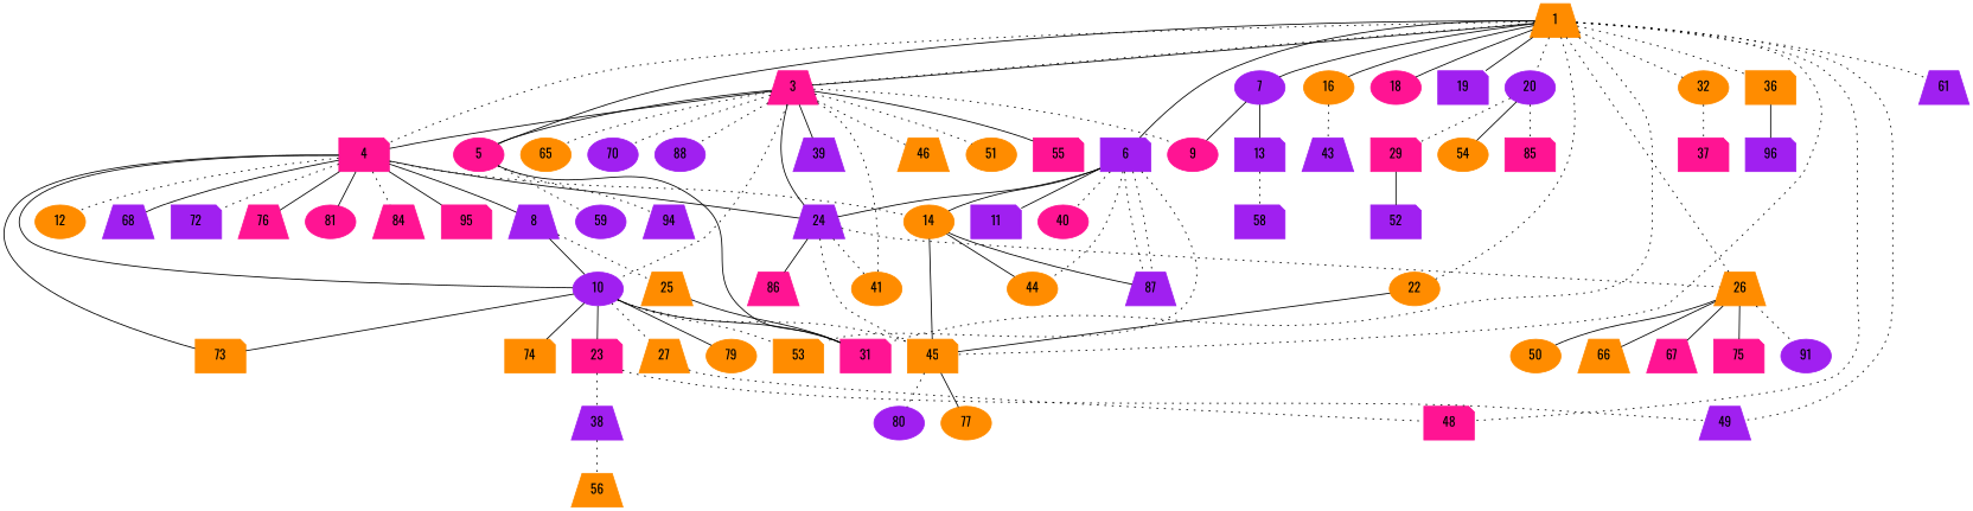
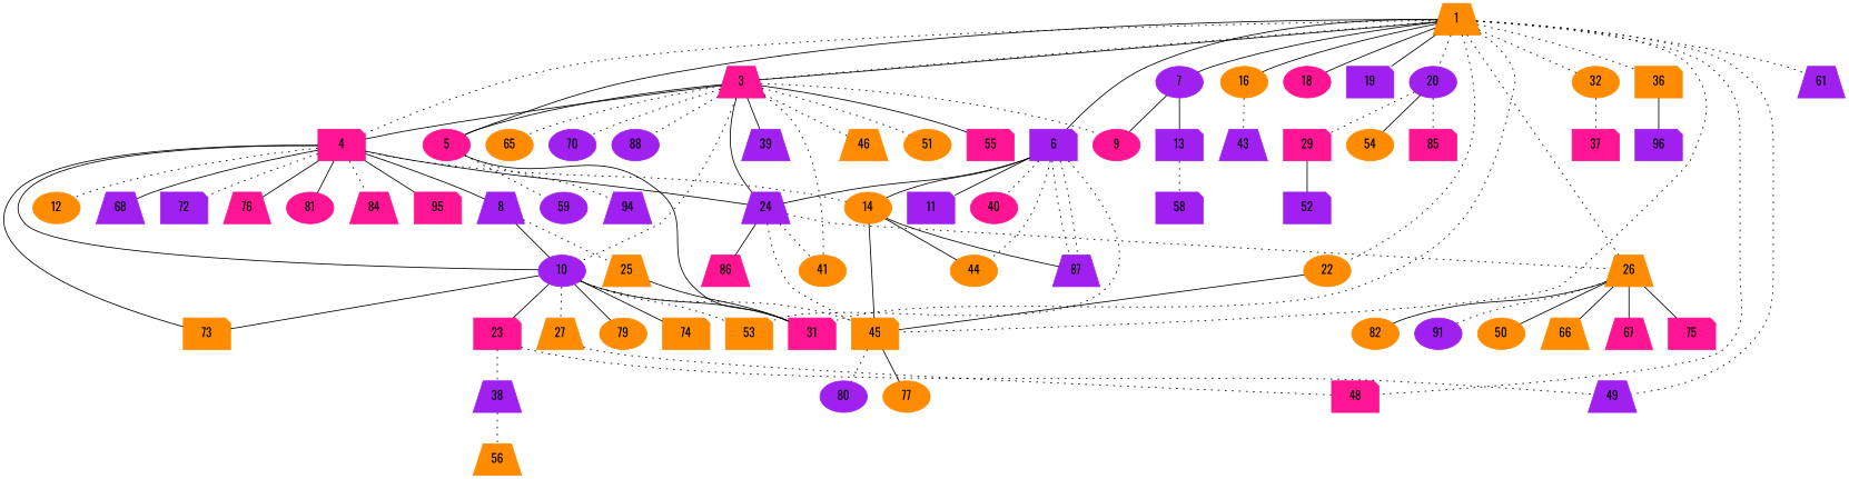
  graph {
    fontname=Oswald
    node [color=darkorange fontname=Oswald shape=ellipse style=filled]
    edge [fontname=Oswald style=dotted]
    1 [shape=trapezium super="+2"]
    3 [color=deeppink shape=trapezium super="+17"]
    4 [color=deeppink shape=note super="+63"]
    5 [color=deeppink super="+71"]
    6 [color=purple shape=note super="+47"]
    7 [color=purple]
    16 [super="+33"]
    18 [color=deeppink super="+83"]
    19 [color=purple shape=note]
    20 [color=purple super="+89"]
    22 [super="+90"]
    26 [shape=trapezium super="+30"]
    31 [color=deeppink shape=note super="+69"]
    32 [super="+62"]
    36 [shape=note super="+92"]
    45 [shape=note]
    48 [color=deeppink shape=note]
    49 [color=purple shape=trapezium]
    61 [color=purple shape=trapezium]
    9 [color=deeppink super="+64"]
    10 [color=purple super="+28"]
    24 [color=purple shape=trapezium super="+34"]
    39 [color=purple shape=trapezium]
    41
    46 [shape=trapezium]
    51
    55 [color=deeppink shape=note]
    65
    70 [color=purple]
    88 [color=purple]
    8 [color=purple shape=trapezium super="+42"]
    12 [super="+21"]
    14 [super="+15"]
    68 [color=purple shape=trapezium]
    72 [color=purple shape=note]
    76 [color=deeppink shape=trapezium]
    81 [color=deeppink]
    84 [color=deeppink shape=trapezium]
    95 [color=deeppink shape=note]
    73 [shape=note]
    59 [color=purple]
    94 [color=purple shape=trapezium]
    11 [color=purple shape=note super="+78"]
    40 [color=deeppink]
    44
    53 [shape=note]
    87 [color=purple shape=trapezium]
    13 [color=purple shape=note super="+57"]
    43 [color=purple shape=trapezium]
    29 [color=deeppink shape=note super="+60"]
    54
    85 [color=deeppink shape=note]
    50
    66 [shape=trapezium]
    67 [color=deeppink shape=trapezium]
    75 [color=deeppink shape=note]
+   82
    91 [color=purple]
    37 [color=deeppink shape=note]
    96 [color=purple shape=note]
    77
    80 [color=purple]
    74 [shape=note]
    23 [color=deeppink shape=note super="+93"]
    27 [shape=trapezium super="+35"]
    79
    86 [color=deeppink shape=trapezium]
    25 [shape=trapezium]
    58 [color=purple shape=note]
    38 [color=purple shape=trapezium]
    52 [color=purple shape=note]
    56 [shape=trapezium]
    1 -- 3
    1 -- 3 [style=solid]
    1 -- 4
    1 -- 5 [style=solid]
    1 -- 6 [style=solid]
    1 -- 7 [style=solid]
    1 -- 16 [style=solid]
    1 -- 18 [style=solid]
    1 -- 19 [style=solid]
    1 -- 20 [weight=2]
    1 -- 22
    1 -- 26 [weight=2]
    1 -- 31
    1 -- 32
    1 -- 36 [weight=2]
    1 -- 45
    1 -- 48
    1 -- 49
    1 -- 61
    3 -- 4 [style=solid]
    3 -- 5 [style=solid weight=2]
    3 -- 9
    3 -- 10
    3 -- 24 [style=solid]
    3 -- 39 [style=solid]
    3 -- 41
    3 -- 46
    3 -- 51
    3 -- 55 [style=solid]
    3 -- 65
    3 -- 70
    3 -- 88
    4 -- 10 [style=solid]
    4 -- 24 [style=solid]
    4 -- 8 [style=solid]
    4 -- 12
    4 -- 14
    4 -- 68 [style=solid]
    4 -- 72
    4 -- 76 [style=solid]
    4 -- 81 [style=solid]
    4 -- 84
    4 -- 95 [style=solid]
    4 -- 73 [style=solid]
    5 -- 31 [style=solid]
    5 -- 59
    5 -- 94
    6 -- 24 [style=solid]
    6 -- 14 [style=solid]
    6 -- 11 [style=solid]
    6 -- 40
    6 -- 44
    6 -- 53
    6 -- 87
    6 -- 87
    7 -- 9 [style=solid]
    7 -- 13 [style=solid]
    16 -- 43
    20 -- 29
    20 -- 54 [style=solid]
    20 -- 85
    22 -- 45 [style=solid]
    26 -- 50 [style=solid]
    26 -- 66 [style=solid]
    26 -- 67 [style=solid]
    26 -- 75 [style=solid]
+   26 -- 82 [style=solid]
    26 -- 91
    32 -- 37
    36 -- 96 [style=solid]
    45 -- 77 [style=solid]
    45 -- 80
    10 -- 31 [style=solid]
    10 -- 45
    10 -- 73 [style=solid]
    10 -- 53
    10 -- 74 [style=solid]
    10 -- 23 [style=solid weight=2]
    10 -- 27
    10 -- 79 [style=solid]
    24 -- 26
    24 -- 45
    24 -- 41
    24 -- 86 [style=solid]
    8 -- 10 [style=solid]
    8 -- 25
    14 -- 45 [style=solid]
    14 -- 44 [style=solid]
    14 -- 87 [style=solid]
    13 -- 58
    29 -- 52 [style=solid]
    23 -- 49
    23 -- 38
    27 -- 48
    25 -- 31 [style=solid]
    38 -- 56
  }
